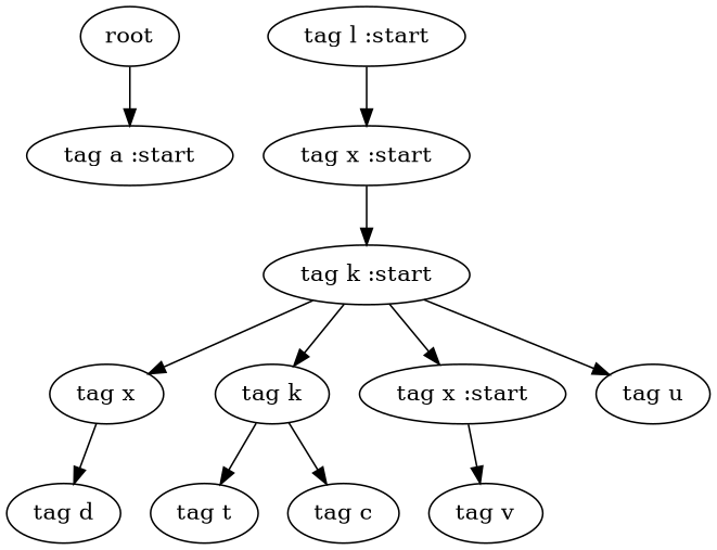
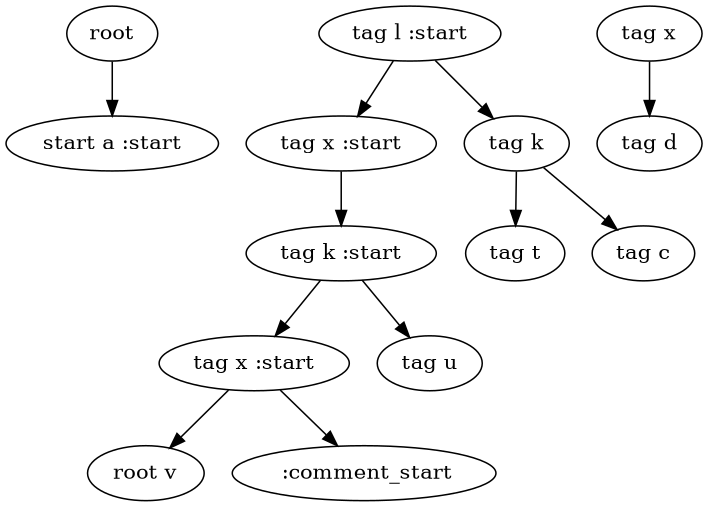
  digraph {
    fontname="DejaVu Serif"
    node [fontname="DejaVu Serif"]
    edge [fontname="DejaVu Serif"]
    n1 [label=root]
-   n2 [label="tag a :start"]
+   n2 [label="start a :start"]
    n3 [label="tag l :start"]
    n4 [label="tag x :start"]
    n5 [label="tag k :start"]
    n6 [label="tag x"]
    n7 [label="tag k"]
    n8 [label="tag x :start"]
    n9 [label="tag u"]
    n10 [label="tag d"]
    n11 [label="tag t"]
    n12 [label="tag c"]
-   n13 [label="tag v"]
+   n13 [label="root v"]
+   n14 [label=" :comment_start"]
    n1 -> n2
    n3 -> n4
    n4 -> n5
-   n5 -> n6
-   n5 -> n7
+   n3 -> n7
    n5 -> n8
    n5 -> n9
    n6 -> n10
    n7 -> n11
    n7 -> n12
    n8 -> n13
+   n8 -> n14
  }
